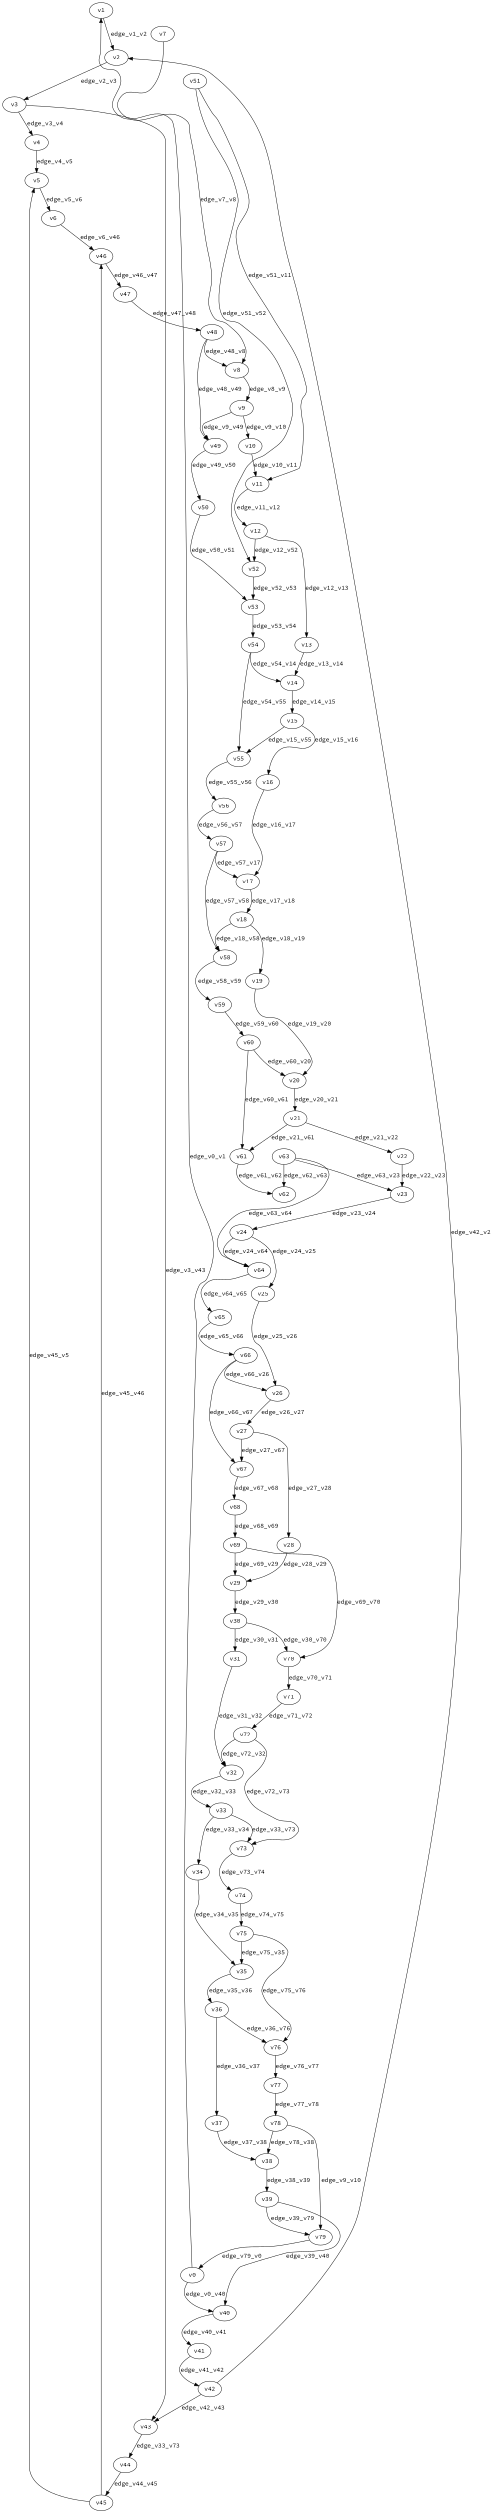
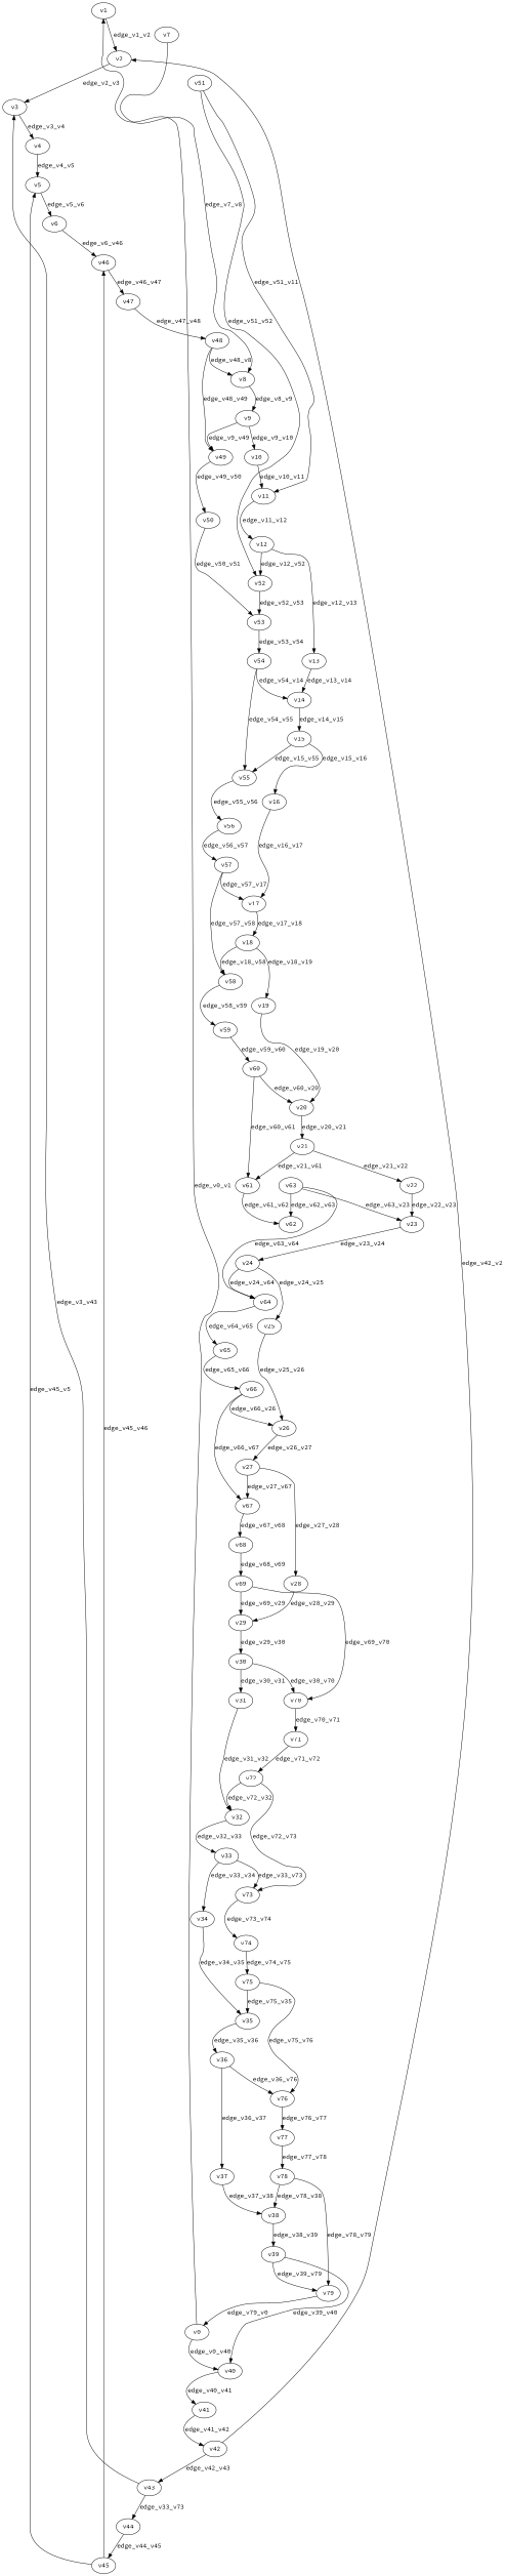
  digraph {
    fontname="Source Code Pro"
    node [fontname="Source Code Pro" player=0]
    edge [discount=0.864 fontname="Source Code Pro" weight=-4.50]
    v1 [player=1]
    v0
    v40 [player=1]
    v2
    v41
    v3
    v4 [player=1]
    v43 [player=1]
    v5
    v44
    v6
    v46 [player=1]
    v7 [player=1]
    v8
    v47
    v9
    v10 [player=1]
    v49 [player=1]
    v11
    v50
    v12
    v13 [player=1]
    v52 [player=1]
    v14
    v53
    v15
    v16 [player=1]
    v55 [player=1]
    v17
    v56
    v18
    v19 [player=1]
    v58 [player=1]
    v20
    v59
    v21
    v22 [player=1]
    v61 [player=1]
    v23
    v62
    v24
    v25 [player=1]
    v64 [player=1]
    v26
    v65
    v27
    v28 [player=1]
    v67 [player=1]
    v29
    v68
    v30
    v31 [player=1]
    v70 [player=1]
    v32
    v71
    v33
    v34 [player=1]
    v73 [player=1]
    v35
    v74
    v36
    v37 [player=1]
    v76 [player=1]
    v38
    v77
    v39
    v79 [player=1]
    v42
    v45
    v48
    v51
    v54
    v57
    v60
    v63
    v66
    v69
    v72
    v75
    v78
    v1 -> v2 [label=edge_v1_v2]
    v0 -> v1 [label=edge_v0_v1 weight=-7.00]
    v0 -> v40 [label=edge_v0_v40 weight=-5.47]
    v40 -> v41 [label=edge_v40_v41 weight=-7.00]
    v2 -> v3 [label=edge_v2_v3 weight=-2.00]
    v41 -> v42 [label=edge_v41_v42]
    v3 -> v4 [label=edge_v3_v4 weight=0.50]
-   v3 -> v43 [label=edge_v3_v43 weight=3.44]
+   v43 -> v3 [label=edge_v3_v43 weight=3.44]
    v4 -> v5 [label=edge_v4_v5 weight=3.00]
    v43 -> v44 [label=edge_v33_v73 weight=0.50]
    v5 -> v6 [label=edge_v5_v6 weight=5.50]
    v44 -> v45 [label=edge_v44_v45 weight=3.00]
    v6 -> v46 [label=edge_v6_v46 weight=4.42]
    v46 -> v47 [label=edge_v46_v47 weight=8.00]
    v7 -> v8 [label=edge_v7_v8 weight=-9.50]
    v8 -> v9 [label=edge_v8_v9 weight=-7.00]
    v47 -> v48 [label=edge_v47_v48 weight=-9.50]
    v9 -> v10 [label=edge_v9_v10]
    v9 -> v49 [label=edge_v9_v49 weight=-7.72]
    v10 -> v11 [label=edge_v10_v11 weight=-2.00]
    v49 -> v50 [label=edge_v49_v50]
    v11 -> v12 [label=edge_v11_v12 weight=0.50]
    v50 -> v53 [label=edge_v50_v51 weight=-2.00]
    v12 -> v13 [label=edge_v12_v13 weight=3.00]
    v12 -> v52 [label=edge_v12_v52 weight=3.68]
    v13 -> v14 [label=edge_v13_v14 weight=5.50]
    v52 -> v53 [label=edge_v52_v53 weight=3.00]
    v14 -> v15 [label=edge_v14_v15 weight=8.00]
    v53 -> v54 [label=edge_v53_v54 weight=5.50]
    v15 -> v16 [label=edge_v15_v16 weight=-9.50]
    v15 -> v55 [label=edge_v15_v55 weight=-7.19]
    v16 -> v17 [label=edge_v16_v17 weight=-7.00]
    v55 -> v56 [label=edge_v55_v56 weight=-9.50]
    v17 -> v18 [label=edge_v17_v18]
    v56 -> v57 [label=edge_v56_v57 weight=-7.00]
    v18 -> v19 [label=edge_v18_v19 weight=-2.00]
    v18 -> v58 [label=edge_v18_v58 weight=-5.15]
    v19 -> v20 [label=edge_v19_v20 weight=0.50]
    v58 -> v59 [label=edge_v58_v59 weight=-2.00]
    v20 -> v21 [label=edge_v20_v21 weight=3.00]
    v59 -> v60 [label=edge_v59_v60 weight=0.50]
    v21 -> v22 [label=edge_v21_v22 weight=5.50]
    v21 -> v61 [label=edge_v21_v61 weight=5.41]
    v22 -> v23 [label=edge_v22_v23 weight=8.00]
    v61 -> v62 [label=edge_v61_v62 weight=5.50]
    v23 -> v24 [label=edge_v23_v24 weight=-9.50]
    v24 -> v25 [label=edge_v24_v25 weight=-7.00]
    v24 -> v64 [label=edge_v24_v64 weight=-6.19]
    v25 -> v26 [label=edge_v25_v26]
    v64 -> v65 [label=edge_v64_v65 weight=-7.00]
    v26 -> v27 [label=edge_v26_v27 weight=-2.00]
    v65 -> v66 [label=edge_v65_v66]
    v27 -> v28 [label=edge_v27_v28 weight=0.50]
    v27 -> v67 [label=edge_v27_v67 weight=2.49]
    v28 -> v29 [label=edge_v28_v29 weight=3.00]
    v67 -> v68 [label=edge_v67_v68 weight=0.50]
    v29 -> v30 [label=edge_v29_v30 weight=5.50]
    v68 -> v69 [label=edge_v68_v69 weight=3.00]
    v30 -> v31 [label=edge_v30_v31 weight=8.00]
    v30 -> v70 [label=edge_v30_v70 weight=7.83]
    v31 -> v32 [label=edge_v31_v32 weight=-9.50]
    v70 -> v71 [label=edge_v70_v71 weight=8.00]
    v32 -> v33 [label=edge_v32_v33 weight=-7.00]
    v71 -> v72 [label=edge_v71_v72 weight=-9.50]
    v33 -> v34 [label=edge_v33_v34]
    v33 -> v73 [label=edge_v33_v73 weight=-1.73]
    v34 -> v35 [label=edge_v34_v35 weight=-2.00]
    v73 -> v74 [label=edge_v73_v74]
    v35 -> v36 [label=edge_v35_v36 weight=0.50]
    v74 -> v75 [label=edge_v74_v75 weight=-2.00]
    v36 -> v37 [label=edge_v36_v37 weight=3.00]
    v36 -> v76 [label=edge_v36_v76 weight=1.22]
    v37 -> v38 [label=edge_v37_v38 weight=5.50]
    v76 -> v77 [label=edge_v76_v77 weight=3.00]
    v38 -> v39 [label=edge_v38_v39 weight=8.00]
    v77 -> v78 [label=edge_v77_v78 weight=5.50]
    v39 -> v40 [label=edge_v39_v40 weight=-9.50]
    v39 -> v79 [label=edge_v39_v79 weight=-7.52]
    v79 -> v0 [label=edge_v79_v0 weight=-9.50]
    v42 -> v2 [label=edge_v42_v2 weight=-0.56]
    v42 -> v43 [label=edge_v42_v43 weight=-2.00]
    v45 -> v5 [label=edge_v45_v5 weight=7.29]
    v45 -> v46 [label=edge_v45_v46 weight=5.50]
    v48 -> v8 [label=edge_v48_v8 weight=-3.59]
    v48 -> v49 [label=edge_v48_v49 weight=-7.00]
    v51 -> v11 [label=edge_v51_v11 weight=-1.50]
    v51 -> v52 [label=edge_v51_v52 weight=0.50]
    v54 -> v14 [label=edge_v54_v14 weight=9.19]
    v54 -> v55 [label=edge_v54_v55 weight=8.00]
    v57 -> v17 [label=edge_v57_v17 weight=-2.45]
    v57 -> v58 [label=edge_v57_v58]
    v60 -> v20 [label=edge_v60_v20 weight=3.51]
    v60 -> v61 [label=edge_v60_v61 weight=3.00]
    v63 -> v23 [label=edge_v63_v23 weight=-12.32]
    v63 -> v62 [label=edge_v62_v63 weight=8.00]
    v63 -> v64 [label=edge_v63_v64 weight=-9.50]
    v66 -> v26 [label=edge_v66_v26 weight=-5.99]
    v66 -> v67 [label=edge_v66_v67 weight=-2.00]
    v69 -> v29 [label=edge_v69_v29 weight=6.20]
    v69 -> v70 [label=edge_v69_v70 weight=5.50]
    v72 -> v32 [label=edge_v72_v32 weight=-5.64]
    v72 -> v73 [label=edge_v72_v73 weight=-7.00]
    v75 -> v35 [label=edge_v75_v35 weight=3.05]
    v75 -> v76 [label=edge_v75_v76 weight=0.50]
    v78 -> v38 [label=edge_v78_v38 weight=7.61]
-   v78 -> v79 [label=edge_v9_v10 weight=8.00]
+   v78 -> v79 [label=edge_v78_v79 weight=8.00]
  }
